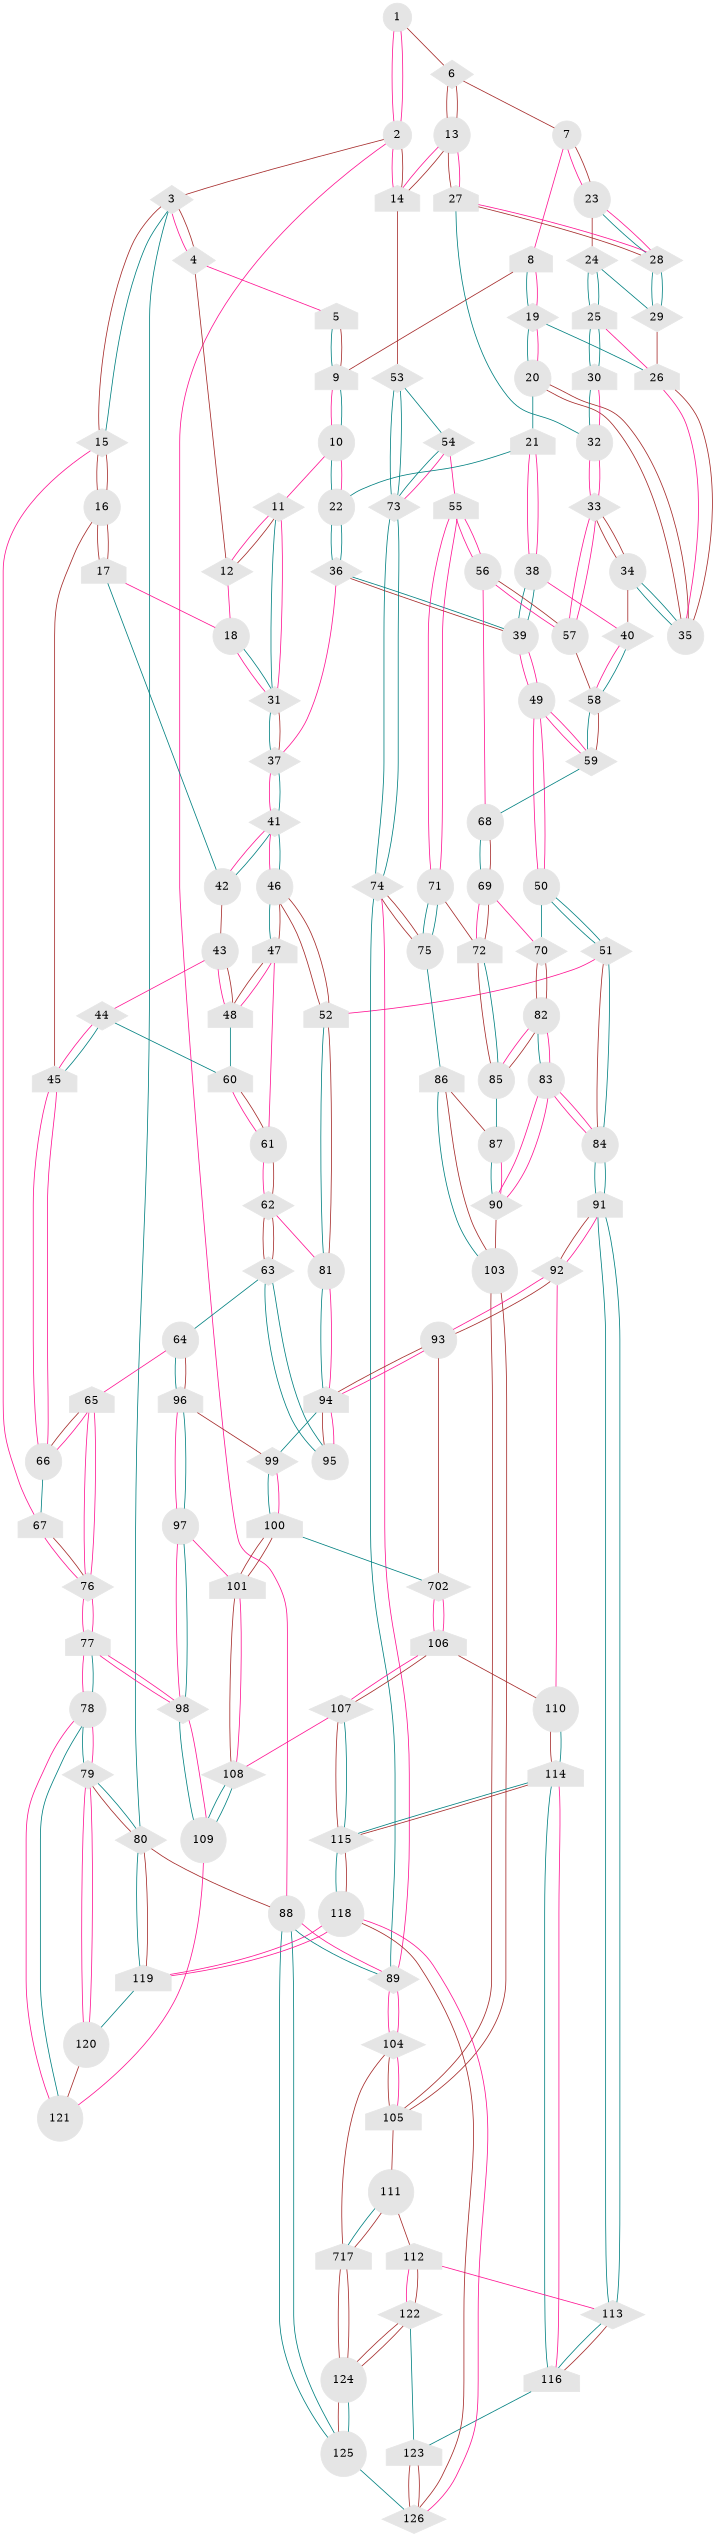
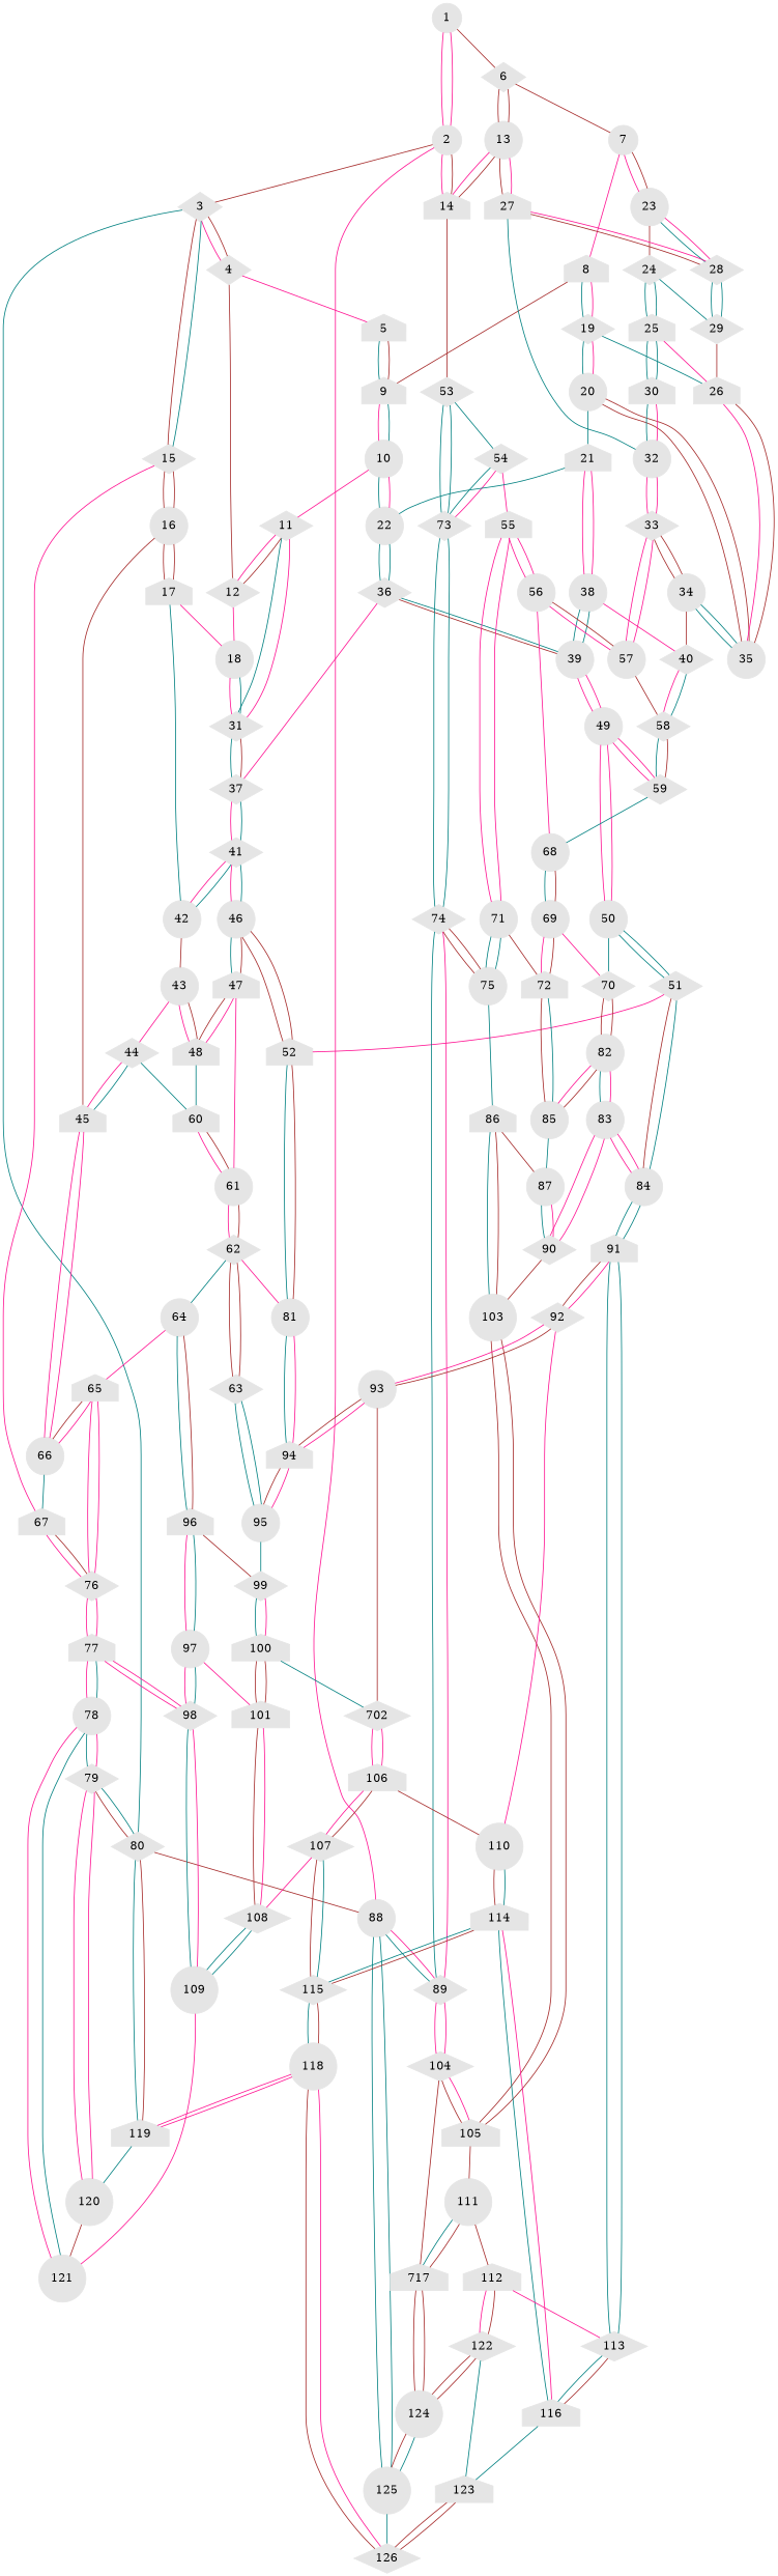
  graph {
    node [color=gray90 shape=circle style=filled]
    edge [color=deeppink]
    1
    2
    6 [shape=diamond]
    3 [shape=diamond]
    14 [shape=house]
    88
    7
    13
    4 [shape=diamond]
    15 [shape=diamond]
    80 [shape=diamond]
    53 [shape=diamond]
    89 [shape=diamond]
    125
    5 [shape=house]
    12 [shape=diamond]
    16
    67 [shape=house]
    119 [shape=house]
    9 [shape=house]
    18
    10
    8 [shape=house]
    23
    27 [shape=house]
    19 [shape=diamond]
    24 [shape=diamond]
    28 [shape=diamond]
    20
    26 [shape=house]
    11 [shape=diamond]
    22
    31 [shape=diamond]
    36 [shape=diamond]
    37 [shape=diamond]
    32
    54 [shape=diamond]
    73 [shape=diamond]
    17 [shape=house]
    45 [shape=house]
    76 [shape=diamond]
    42
    66
    43
    21 [shape=house]
    35
    38
    40 [shape=diamond]
    39
    25 [shape=house]
    29 [shape=diamond]
    30 [shape=house]
    33 [shape=diamond]
    41 [shape=diamond]
    34
    57
    58 [shape=diamond]
    49
    46
    50
    59 [shape=diamond]
    47 [shape=house]
    52 [shape=house]
    44 [shape=diamond]
    48 [shape=house]
    60 [shape=house]
    61
    81
    62 [shape=diamond]
    51 [shape=diamond]
    70 [shape=diamond]
    68
    84
    82
    91 [shape=house]
    94 [shape=house]
    55 [shape=house]
    74 [shape=diamond]
    56
    71
    72 [shape=house]
    75
    69
    63 [shape=diamond]
    64
    95
    65 [shape=house]
    96 [shape=house]
    99 [shape=diamond]
    97
    77 [shape=house]
    85
    83
    86 [shape=house]
    87
    104 [shape=diamond]
    103
    78
    98 [shape=diamond]
    79 [shape=diamond]
    121
    109
    120
    90 [shape=diamond]
    92 [shape=diamond]
    113 [shape=diamond]
    105 [shape=house]
    126 [shape=diamond]
    n109 [label=717 shape=house]
    93
    110
    116 [shape=house]
    n113 [label=702 shape=diamond]
    114 [shape=house]
    106 [shape=house]
    100 [shape=house]
    101 [shape=house]
    108 [shape=diamond]
    107 [shape=diamond]
    111
    124
    112 [shape=house]
    115 [shape=diamond]
    118
    122 [shape=diamond]
    123 [shape=house]
    1 -- 2
    1 -- 2
    1 -- 6 [color=brown]
    2 -- 3 [color=brown]
    2 -- 14
    2 -- 14 [color=brown]
    2 -- 88
    6 -- 7 [color=brown]
    6 -- 13 [color=brown]
    6 -- 13 [color=brown]
    3 -- 4
    3 -- 4 [color=brown]
    3 -- 15 [color=brown]
    3 -- 15 [color=teal]
    3 -- 80 [color=teal]
    14 -- 53 [color=brown]
    88 -- 89 [color=teal]
    88 -- 89
    88 -- 125 [color=teal]
    88 -- 125 [color=teal]
    7 -- 8
    7 -- 23
    7 -- 23 [color=brown]
    13 -- 14
    13 -- 14 [color=brown]
    13 -- 27 [color=brown]
    13 -- 27
    4 -- 5
    4 -- 12 [color=brown]
    15 -- 16 [color=brown]
    15 -- 16 [color=brown]
    15 -- 67
    80 -- 88 [color=brown]
    80 -- 119 [color=teal]
    80 -- 119 [color=brown]
    53 -- 54 [color=teal]
    53 -- 73 [color=teal]
    53 -- 73 [color=teal]
    89 -- 104
    89 -- 104
    125 -- 126 [color=teal]
    5 -- 9 [color=teal]
    5 -- 9 [color=brown]
    12 -- 18
    16 -- 17 [color=brown]
    16 -- 17 [color=brown]
    16 -- 45 [color=brown]
    67 -- 76
    67 -- 76 [color=brown]
    119 -- 120 [color=teal]
    9 -- 10
    9 -- 10 [color=teal]
    18 -- 31
    18 -- 31 [color=teal]
    10 -- 11
    10 -- 22 [color=teal]
    10 -- 22
    8 -- 9 [color=brown]
    8 -- 19 [color=teal]
    8 -- 19
    23 -- 24 [color=brown]
    23 -- 28 [color=teal]
    23 -- 28
    27 -- 28 [color=brown]
    27 -- 28
    27 -- 32 [color=teal]
    19 -- 20 [color=teal]
    19 -- 20
    19 -- 26 [color=teal]
    24 -- 25 [color=teal]
    24 -- 25 [color=teal]
    24 -- 29 [color=teal]
    28 -- 29 [color=teal]
    28 -- 29 [color=teal]
    20 -- 21 [color=teal]
    20 -- 35 [color=brown]
    20 -- 35 [color=brown]
    26 -- 35
    26 -- 35 [color=brown]
    11 -- 12
    11 -- 12 [color=brown]
    11 -- 31 [color=teal]
    11 -- 31
    22 -- 36 [color=teal]
    22 -- 36 [color=teal]
    31 -- 37 [color=teal]
    31 -- 37 [color=brown]
    36 -- 37
    36 -- 39 [color=brown]
    36 -- 39 [color=teal]
    37 -- 41
    37 -- 41 [color=teal]
    32 -- 33
    32 -- 33
    54 -- 73 [color=teal]
    54 -- 73
    54 -- 55
    73 -- 74 [color=teal]
    73 -- 74 [color=teal]
    17 -- 18
    17 -- 42 [color=teal]
    45 -- 66
    45 -- 66
    76 -- 77
    76 -- 77
    42 -- 43 [color=brown]
    66 -- 67 [color=teal]
    43 -- 44
    43 -- 48
    43 -- 48 [color=brown]
    21 -- 22 [color=teal]
    21 -- 38
    21 -- 38
    38 -- 40
    38 -- 39 [color=teal]
    38 -- 39 [color=teal]
    40 -- 58
    40 -- 58 [color=teal]
    39 -- 49
    39 -- 49
    25 -- 26
    25 -- 30 [color=teal]
    25 -- 30 [color=teal]
    29 -- 26 [color=brown]
    30 -- 32 [color=teal]
    30 -- 32
    33 -- 34 [color=brown]
    33 -- 34 [color=brown]
    33 -- 57
    33 -- 57
    41 -- 42
    41 -- 42 [color=teal]
    41 -- 46
    41 -- 46 [color=teal]
    34 -- 35 [color=teal]
    34 -- 35 [color=teal]
    34 -- 40 [color=brown]
    57 -- 58 [color=brown]
    58 -- 59 [color=teal]
    58 -- 59 [color=brown]
    49 -- 50
    49 -- 50
    49 -- 59
    49 -- 59
    46 -- 47 [color=teal]
    46 -- 47 [color=brown]
    46 -- 52 [color=brown]
    46 -- 52 [color=brown]
    50 -- 51 [color=teal]
    50 -- 51 [color=teal]
    50 -- 70 [color=teal]
    59 -- 68 [color=teal]
    47 -- 48 [color=brown]
    47 -- 48
    47 -- 61
    52 -- 81 [color=teal]
    52 -- 81 [color=brown]
    44 -- 45
    44 -- 45 [color=teal]
    44 -- 60 [color=teal]
    48 -- 60 [color=teal]
    60 -- 61
    60 -- 61 [color=brown]
    61 -- 62
    61 -- 62 [color=brown]
    81 -- 94 [color=teal]
    81 -- 94
    62 -- 81
    62 -- 63 [color=brown]
    62 -- 63 [color=brown]
    51 -- 52
    51 -- 84 [color=brown]
    51 -- 84 [color=teal]
    70 -- 82 [color=brown]
    70 -- 82 [color=brown]
    68 -- 69 [color=teal]
    68 -- 69 [color=brown]
    84 -- 91 [color=teal]
    84 -- 91 [color=teal]
    82 -- 85
    82 -- 85 [color=brown]
    82 -- 83 [color=teal]
    82 -- 83
    91 -- 92 [color=brown]
    91 -- 92
    91 -- 113 [color=teal]
    91 -- 113 [color=teal]
    94 -- 95 [color=brown]
    94 -- 95
    55 -- 56
    55 -- 56
    55 -- 71
    55 -- 71
    74 -- 89 [color=teal]
    74 -- 89
    74 -- 75 [color=brown]
    74 -- 75 [color=brown]
    56 -- 57
    56 -- 57 [color=brown]
    56 -- 68
    71 -- 72 [color=brown]
    71 -- 75 [color=teal]
    71 -- 75 [color=teal]
    72 -- 85 [color=brown]
    72 -- 85 [color=teal]
    75 -- 86 [color=teal]
    69 -- 70
    69 -- 72
    69 -- 72 [color=brown]
-   63 -- 64 [color=teal]
+   62 -- 64 [color=teal]
    63 -- 95 [color=teal]
    63 -- 95 [color=teal]
    64 -- 65
    64 -- 96 [color=teal]
    64 -- 96 [color=brown]
-   94 -- 99 [color=teal]
+   95 -- 99 [color=teal]
    65 -- 76
    65 -- 76
    65 -- 66 [color=brown]
    65 -- 66
    96 -- 99 [color=brown]
    96 -- 97
    96 -- 97 [color=teal]
    99 -- 100 [color=teal]
    99 -- 100
    97 -- 98
    97 -- 98 [color=teal]
    97 -- 101
    77 -- 78
    77 -- 78 [color=teal]
    77 -- 98
    77 -- 98
    85 -- 87 [color=teal]
    83 -- 84
    83 -- 84
    83 -- 90
    83 -- 90
    86 -- 87 [color=brown]
    86 -- 103 [color=teal]
    86 -- 103 [color=brown]
    87 -- 90 [color=teal]
    87 -- 90
    104 -- 105 [color=brown]
    104 -- 105
    104 -- n109 [color=brown]
    103 -- 105 [color=brown]
    103 -- 105 [color=brown]
    78 -- 79 [color=teal]
    78 -- 79
    78 -- 121
    78 -- 121 [color=teal]
    98 -- 109 [color=teal]
    98 -- 109
    79 -- 80 [color=brown]
    79 -- 80 [color=teal]
    79 -- 120
    79 -- 120
    109 -- 121
    120 -- 121 [color=brown]
    90 -- 103 [color=brown]
    92 -- 93
    92 -- 93 [color=brown]
    92 -- 110
    113 -- 116 [color=teal]
    113 -- 116 [color=brown]
    105 -- 111 [color=brown]
    n109 -- 124 [color=brown]
    n109 -- 124 [color=brown]
    93 -- 94 [color=brown]
    93 -- 94
    93 -- n113 [color=brown]
    110 -- 114 [color=brown]
    110 -- 114 [color=teal]
    116 -- 123 [color=teal]
    n113 -- 106
    n113 -- 106
    114 -- 116 [color=teal]
    114 -- 116
    114 -- 115 [color=teal]
    114 -- 115 [color=brown]
    106 -- 110 [color=brown]
    106 -- 107
    106 -- 107 [color=brown]
    100 -- n113 [color=teal]
    100 -- 101 [color=brown]
    100 -- 101 [color=brown]
    101 -- 108 [color=brown]
    101 -- 108
    108 -- 109 [color=teal]
    108 -- 109 [color=teal]
    107 -- 108
    107 -- 115 [color=brown]
    107 -- 115 [color=teal]
    111 -- n109 [color=teal]
    111 -- n109 [color=brown]
    111 -- 112 [color=brown]
    124 -- 125 [color=brown]
    124 -- 125 [color=teal]
    112 -- 113
    112 -- 122
    112 -- 122 [color=brown]
    115 -- 118 [color=teal]
    115 -- 118 [color=brown]
    118 -- 119
    118 -- 119
    118 -- 126 [color=brown]
    118 -- 126
    122 -- 124 [color=brown]
    122 -- 124 [color=brown]
    122 -- 123 [color=teal]
    123 -- 126 [color=brown]
    123 -- 126 [color=brown]
  }
